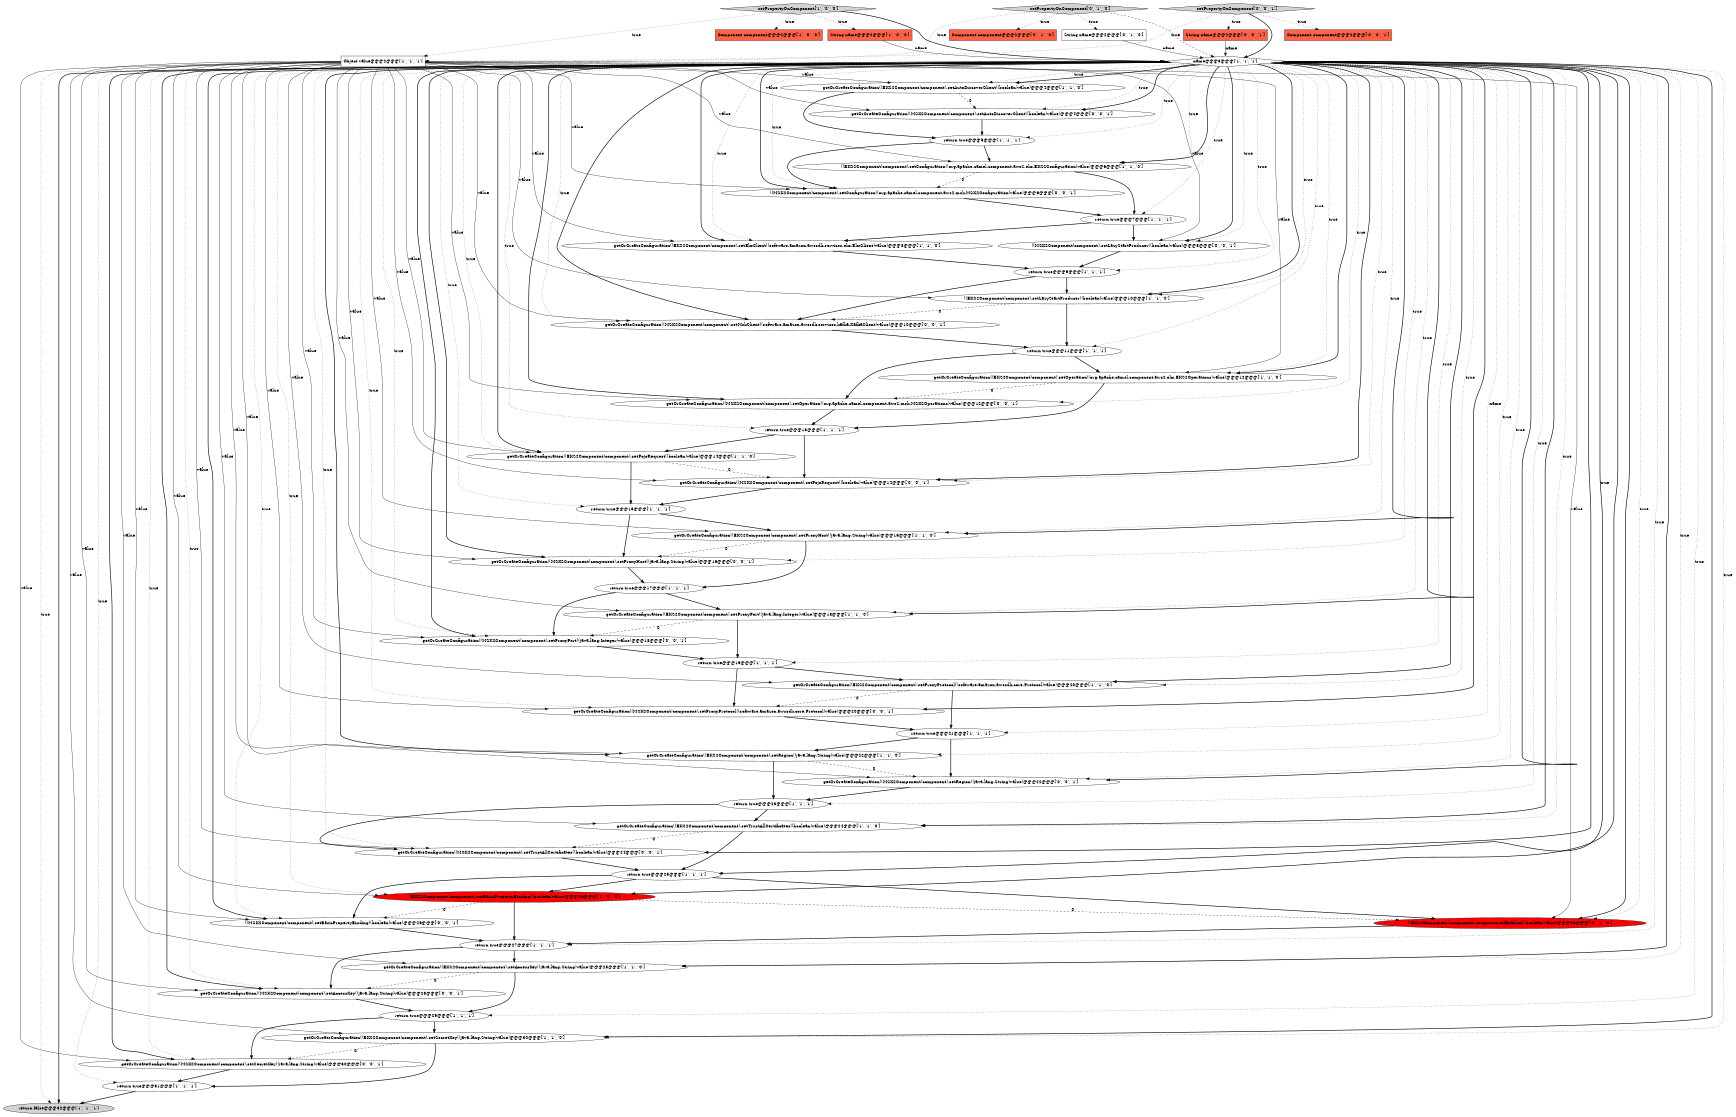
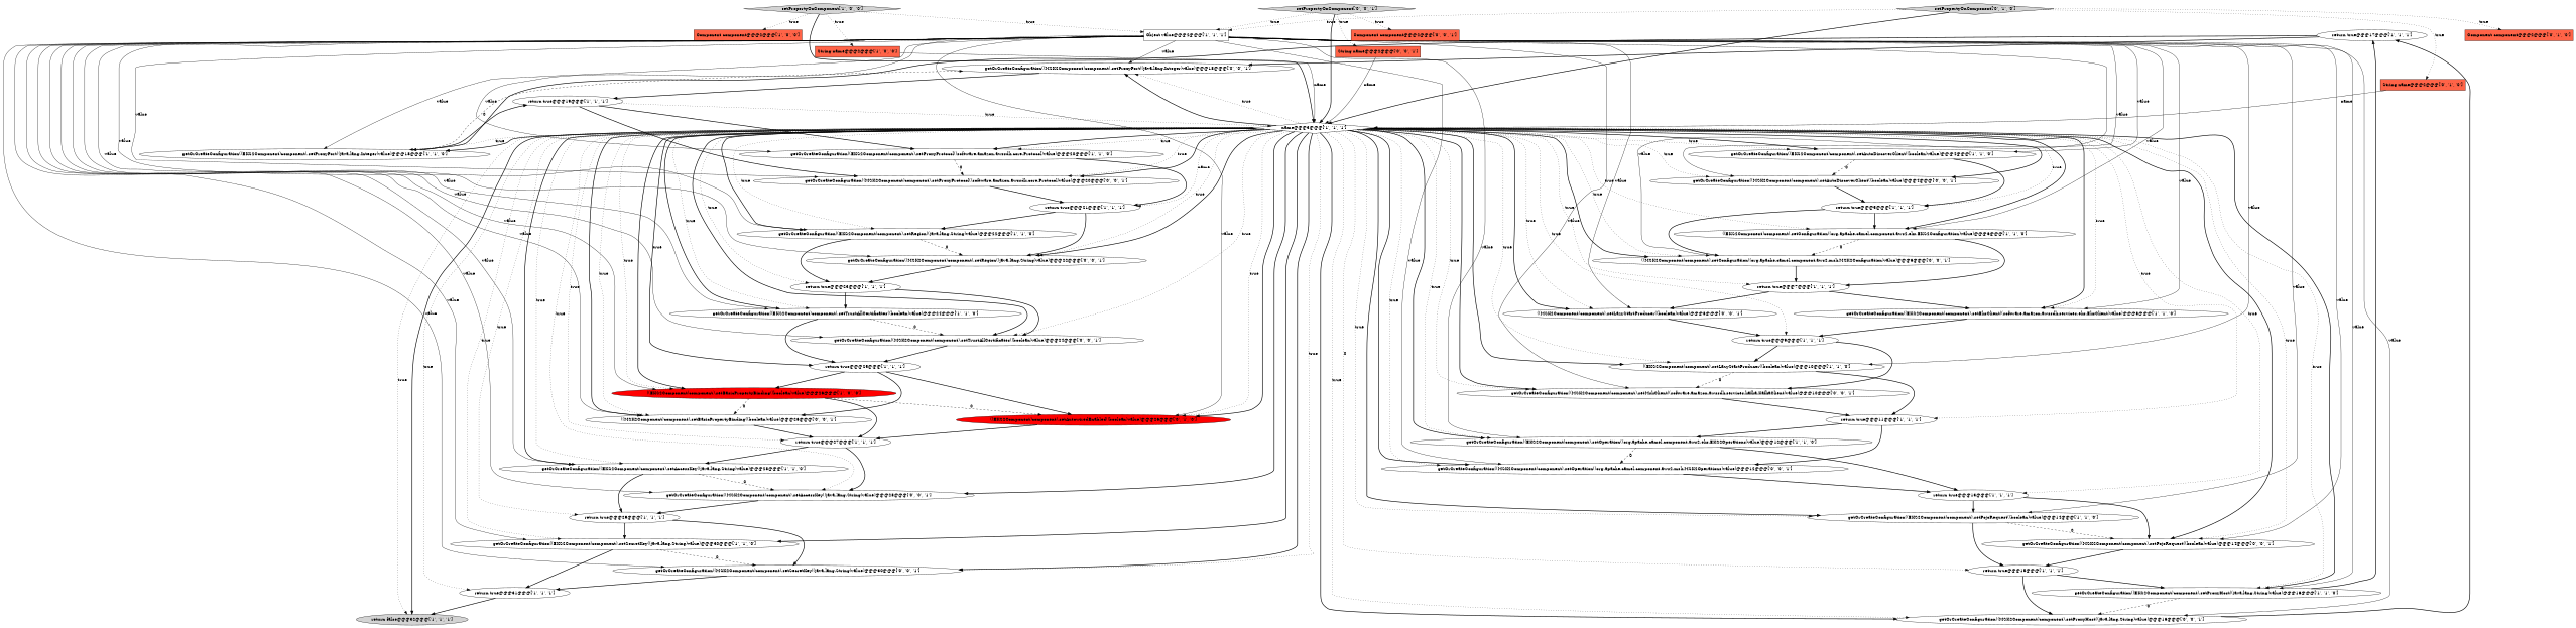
  digraph {
    node [fillcolor=white shape=ellipse style=filled]
    edge [style=bold]
    n1 [label="return true@@@17@@@['1', '1', '1']"]
    n2 [label="getOrCreateConfiguration((MSK2Component)component).setProxyPort((java.lang.Integer)value)@@@18@@@['0', '0', '1']"]
    n3 [label="getOrCreateConfiguration((EKS2Component)component).setProxyPort((java.lang.Integer)value)@@@18@@@['1', '1', '0']"]
    n4 [label="return true@@@19@@@['1', '1', '1']"]
    n5 [label="return true@@@25@@@['1', '1', '1']"]
    n6 [fillcolor=red label="((EKS2Component)component).setBasicPropertyBinding((boolean)value)@@@26@@@['1', '0', '0']"]
    n7 [label="((MSK2Component)component).setBasicPropertyBinding((boolean)value)@@@26@@@['0', '0', '1']"]
    n8 [fillcolor=red label="((EKS2Component)component).setAutowiredEnabled((boolean)value)@@@26@@@['0', '1', '0']"]
    n9 [label="return true@@@27@@@['1', '1', '1']"]
    n10 [fillcolor=lightgray label="setPropertyOnComponent['1', '0', '0']" shape=diamond]
    n11 [label="Object value@@@2@@@['1', '1', '1']" shape=box]
    n12 [fillcolor=tomato label="Component component@@@2@@@['1', '0', '0']" shape=box]
    n13 [label="name@@@3@@@['1', '1', '1']" shape=diamond]
    n14 [fillcolor=tomato label="String name@@@2@@@['1', '0', '0']" shape=box]
    n15 [label="getOrCreateConfiguration((MSK2Component)component).setPojoRequest((boolean)value)@@@14@@@['0', '0', '1']"]
    n16 [label="getOrCreateConfiguration((EKS2Component)component).setPojoRequest((boolean)value)@@@14@@@['1', '1', '0']"]
    n17 [label="((EKS2Component)component).setLazyStartProducer((boolean)value)@@@10@@@['1', '1', '0']"]
    n18 [label="getOrCreateConfiguration((MSK2Component)component).setMskClient((software.amazon.awssdk.services.kafka.KafkaClient)value)@@@10@@@['0', '0', '1']"]
    n19 [label="getOrCreateConfiguration((MSK2Component)component).setRegion((java.lang.String)value)@@@22@@@['0', '0', '1']"]
    n20 [label="((EKS2Component)component).setConfiguration((org.apache.camel.component.aws2.eks.EKS2Configuration)value)@@@6@@@['1', '1', '0']"]
    n21 [label="((MSK2Component)component).setConfiguration((org.apache.camel.component.aws2.msk.MSK2Configuration)value)@@@6@@@['0', '0', '1']"]
    n22 [label="getOrCreateConfiguration((EKS2Component)component).setProxyHost((java.lang.String)value)@@@16@@@['1', '1', '0']"]
    n23 [label="getOrCreateConfiguration((MSK2Component)component).setProxyHost((java.lang.String)value)@@@16@@@['0', '0', '1']"]
    n24 [label="getOrCreateConfiguration((EKS2Component)component).setAutoDiscoverClient((boolean)value)@@@4@@@['1', '1', '0']"]
    n25 [label="getOrCreateConfiguration((EKS2Component)component).setRegion((java.lang.String)value)@@@22@@@['1', '1', '0']"]
    n26 [label="getOrCreateConfiguration((MSK2Component)component).setOperation((org.apache.camel.component.aws2.msk.MSK2Operations)value)@@@12@@@['0', '0', '1']"]
    n27 [label="getOrCreateConfiguration((MSK2Component)component).setTrustAllCertificates((boolean)value)@@@24@@@['0', '0', '1']"]
    n28 [label="getOrCreateConfiguration((MSK2Component)component).setAccessKey((java.lang.String)value)@@@28@@@['0', '0', '1']"]
    n29 [label="getOrCreateConfiguration((MSK2Component)component).setSecretKey((java.lang.String)value)@@@30@@@['0', '0', '1']"]
    n30 [label="getOrCreateConfiguration((MSK2Component)component).setAutoDiscoverClient((boolean)value)@@@4@@@['0', '0', '1']"]
    n31 [label="getOrCreateConfiguration((EKS2Component)component).setOperation((org.apache.camel.component.aws2.eks.EKS2Operations)value)@@@12@@@['1', '1', '0']"]
    n32 [label="getOrCreateConfiguration((EKS2Component)component).setSecretKey((java.lang.String)value)@@@30@@@['1', '1', '0']"]
    n33 [label="getOrCreateConfiguration((EKS2Component)component).setEksClient((software.amazon.awssdk.services.eks.EksClient)value)@@@8@@@['1', '1', '0']"]
    n34 [label="getOrCreateConfiguration((EKS2Component)component).setTrustAllCertificates((boolean)value)@@@24@@@['1', '1', '0']"]
    n35 [label="getOrCreateConfiguration((EKS2Component)component).setAccessKey((java.lang.String)value)@@@28@@@['1', '1', '0']"]
    n36 [label="((MSK2Component)component).setLazyStartProducer((boolean)value)@@@8@@@['0', '0', '1']"]
    n37 [label="getOrCreateConfiguration((EKS2Component)component).setProxyProtocol((software.amazon.awssdk.core.Protocol)value)@@@20@@@['1', '1', '0']"]
    n38 [label="getOrCreateConfiguration((MSK2Component)component).setProxyProtocol((software.amazon.awssdk.core.Protocol)value)@@@20@@@['0', '0', '1']"]
    n39 [label="return true@@@13@@@['1', '1', '1']"]
    n40 [label="return true@@@9@@@['1', '1', '1']"]
    n41 [label="return true@@@11@@@['1', '1', '1']"]
    n42 [label="return true@@@23@@@['1', '1', '1']"]
    n43 [label="return true@@@7@@@['1', '1', '1']"]
    n44 [label="return true@@@15@@@['1', '1', '1']"]
    n45 [label="return true@@@5@@@['1', '1', '1']"]
    n46 [label="return true@@@29@@@['1', '1', '1']"]
    n47 [label="return true@@@21@@@['1', '1', '1']"]
    n48 [label="return true@@@31@@@['1', '1', '1']"]
    n49 [fillcolor=lightgray label="return false@@@32@@@['1', '1', '1']"]
    n50 [fillcolor=tomato label="String name@@@2@@@['0', '0', '1']" shape=box]
-   n51 [label="String name@@@2@@@['0', '1', '0']" shape=box]
+   n51 [fillcolor=tomato label="String name@@@2@@@['0', '1', '0']" shape=box]
    n52 [fillcolor=lightgray label="setPropertyOnComponent['0', '1', '0']" shape=diamond]
    n53 [fillcolor=tomato label="Component component@@@2@@@['0', '1', '0']" shape=box]
    n54 [fillcolor=lightgray label="setPropertyOnComponent['0', '0', '1']" shape=diamond]
    n55 [fillcolor=tomato label="Component component@@@2@@@['0', '0', '1']" shape=box]
    n1 -> n2
    n1 -> n3
    n2 -> n4
    n3 -> n2 [label=0 style=dashed]
    n3 -> n4
    n4 -> n37
    n4 -> n38
    n5 -> n6
    n5 -> n7
    n5 -> n8
    n6 -> n7 [label=0 style=dashed]
    n6 -> n8 [label=0 style=dashed]
    n6 -> n9
    n7 -> n9
    n8 -> n9
    n9 -> n28
    n9 -> n35
    n10 -> n11 [label=true style=dotted]
    n10 -> n12 [label=true style=dotted]
    n10 -> n13
    n10 -> n14 [label=true style=dotted]
    n11 -> n2 [label=value style=solid]
    n11 -> n3 [label=value style=solid]
    n11 -> n6 [label=value style=solid]
    n11 -> n7 [label=value style=solid]
    n11 -> n8 [label=value style=solid]
    n11 -> n15 [label=value style=solid]
    n11 -> n16 [label=value style=solid]
    n11 -> n17 [label=value style=solid]
    n11 -> n18 [label=value style=solid]
    n11 -> n19 [label=value style=solid]
    n11 -> n20 [label=value style=solid]
    n11 -> n21 [label=value style=solid]
    n11 -> n22 [label=value style=solid]
    n11 -> n23 [label=value style=solid]
    n11 -> n24 [label=value style=solid]
    n11 -> n25 [label=value style=solid]
    n11 -> n26 [label=value style=solid]
    n11 -> n27 [label=value style=solid]
    n11 -> n28 [label=value style=solid]
    n11 -> n29 [label=value style=solid]
    n11 -> n30 [label=value style=solid]
    n11 -> n31 [label=value style=solid]
    n11 -> n32 [label=value style=solid]
    n11 -> n33 [label=value style=solid]
    n11 -> n34 [label=value style=solid]
    n11 -> n35 [label=value style=solid]
    n11 -> n36 [label=value style=solid]
    n11 -> n37 [label=value style=solid]
    n11 -> n38 [label=value style=solid]
    n13 -> n2
    n13 -> n2 [label=true style=dotted]
    n13 -> n3 [label=true style=dotted]
    n13 -> n3
-   n13 -> n4 [label=true style=dotted]
+   n4 -> n13 [label=true style=dotted]
    n13 -> n5 [label=true]
    n13 -> n6 [label=true style=dotted]
    n13 -> n6
    n13 -> n7
    n13 -> n7 [label=true style=dotted]
    n13 -> n8
    n13 -> n8 [label=true style=dotted]
    n13 -> n9 [label=true style=dotted]
    n13 -> n15
    n13 -> n15 [label=true style=dotted]
    n13 -> n16 [label=true style=dotted]
    n13 -> n16
    n13 -> n17
    n13 -> n17 [label=true style=dotted]
    n13 -> n18 [label=true style=dotted]
    n13 -> n18
    n13 -> n19 [label=true style=dotted]
    n13 -> n19
    n13 -> n20 [label=true style=dotted]
    n13 -> n20
    n13 -> n21
    n13 -> n21 [label=true style=dotted]
    n13 -> n22 [label=true style=dotted]
    n13 -> n22
    n13 -> n23
    n13 -> n23 [label=true style=dotted]
    n13 -> n24 [label=true style=dotted]
    n13 -> n24
    n13 -> n25
    n13 -> n25 [label=true style=dotted]
    n13 -> n26
    n13 -> n26 [label=true style=dotted]
    n13 -> n27 [label=true style=dotted]
    n13 -> n27
    n13 -> n28 [label=true style=dotted]
    n13 -> n28
    n13 -> n29
    n13 -> n29 [label=true style=dotted]
    n13 -> n30 [label=true style=dotted]
    n13 -> n30
    n13 -> n31 [label=true style=dotted]
    n13 -> n31
    n13 -> n32 [label=true style=dotted]
    n13 -> n32
    n13 -> n33
    n13 -> n33 [label=true style=dotted]
    n13 -> n34 [label=true style=dotted]
    n13 -> n34
    n13 -> n35
    n13 -> n35 [label=true style=dotted]
    n13 -> n36
    n13 -> n36 [label=true style=dotted]
    n13 -> n37 [label=true style=dotted]
    n13 -> n37
    n13 -> n38 [label=true style=dotted]
    n13 -> n38
    n13 -> n39 [label=true style=dotted]
    n13 -> n40 [label=true style=dotted]
    n13 -> n41 [label=true style=dotted]
    n13 -> n42 [label=true style=dotted]
    n13 -> n43 [label=true style=dotted]
-   n13 -> n44 [label=true style=dotted]
+   n13 -> n44 [label=0 style=dotted]
    n13 -> n45 [label=true style=dotted]
    n13 -> n46 [label=true style=dotted]
    n13 -> n47 [label=name style=dotted]
    n13 -> n48 [label=true style=dotted]
    n13 -> n49 [label=true style=dotted]
    n13 -> n49
    n14 -> n13 [label=name style=solid]
    n15 -> n44
    n16 -> n15 [label=0 style=dashed]
    n16 -> n44
    n17 -> n18 [label=0 style=dashed]
    n17 -> n41
    n18 -> n41
    n19 -> n42
    n20 -> n21 [label=0 style=dashed]
    n20 -> n43
    n21 -> n43
    n22 -> n1
    n22 -> n23 [label=0 style=dashed]
    n23 -> n1
    n24 -> n30 [label=0 style=dashed]
    n24 -> n45
    n25 -> n19 [label=0 style=dashed]
    n25 -> n42
    n26 -> n39
    n27 -> n5
    n28 -> n46
    n29 -> n48
    n30 -> n45
    n31 -> n26 [label=0 style=dashed]
    n31 -> n39
    n32 -> n29 [label=0 style=dashed]
    n32 -> n48
    n33 -> n40
    n34 -> n5
    n34 -> n27 [label=0 style=dashed]
    n35 -> n28 [label=0 style=dashed]
    n35 -> n46
    n36 -> n40
    n37 -> n38 [label=0 style=dashed]
    n37 -> n47
    n38 -> n47
    n39 -> n15
    n39 -> n16
    n40 -> n17
    n40 -> n18
    n41 -> n26
    n41 -> n31
    n42 -> n27
    n42 -> n34
    n43 -> n33
    n43 -> n36
    n44 -> n22
    n44 -> n23
    n45 -> n20
    n45 -> n21
    n46 -> n29
    n46 -> n32
    n47 -> n19
    n47 -> n25
    n48 -> n49
    n50 -> n13 [label=name style=solid]
    n51 -> n13 [label=name style=solid]
    n52 -> n11 [label=true style=dotted]
-   n52 -> n13 [style=dashed]
+   n52 -> n13
    n52 -> n51 [label=true style=dotted]
    n52 -> n53 [label=true style=dotted]
    n54 -> n11 [label=true style=dotted]
    n54 -> n13
    n54 -> n50 [label=true style=dotted]
    n54 -> n55 [label=true style=dotted]
  }
